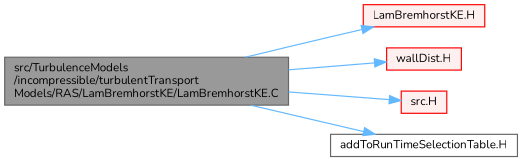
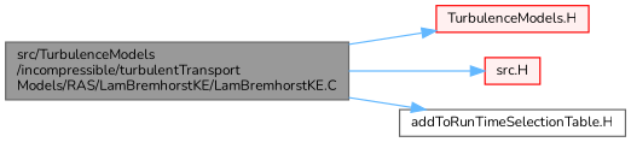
  digraph {
    fontname=Nunito
    rankdir=LR
    node [color=red fillcolor="#FFF0F0" fontname=Nunito fontsize=10 shape=box style=filled]
    edge [color=steelblue1 fontname=Nunito fontsize=10 labelfontname=Helvetica labelfontsize=10 style=solid]
    n1 [color=gray40 fillcolor=grey60 fontcolor=black height=0.2 label="src/TurbulenceModels\l/incompressible/turbulentTransport\lModels/RAS/LamBremhorstKE/LamBremhorstKE.C" width=0.4]
-   n2 [height=0.2 label="LamBremhorstKE.H" width=0.4]
-   n3 [height=0.2 label="wallDist.H" width=0.4]
+   n2 [height=0.2 label="TurbulenceModels.H" width=0.4]
    n4 [height=0.2 label="src.H" width=0.4]
    n5 [color=grey40 fillcolor=white height=0.2 label="addToRunTimeSelectionTable.H" width=0.4]
    n1 -> n2
-   n1 -> n3
    n1 -> n4
    n1 -> n5
  }
